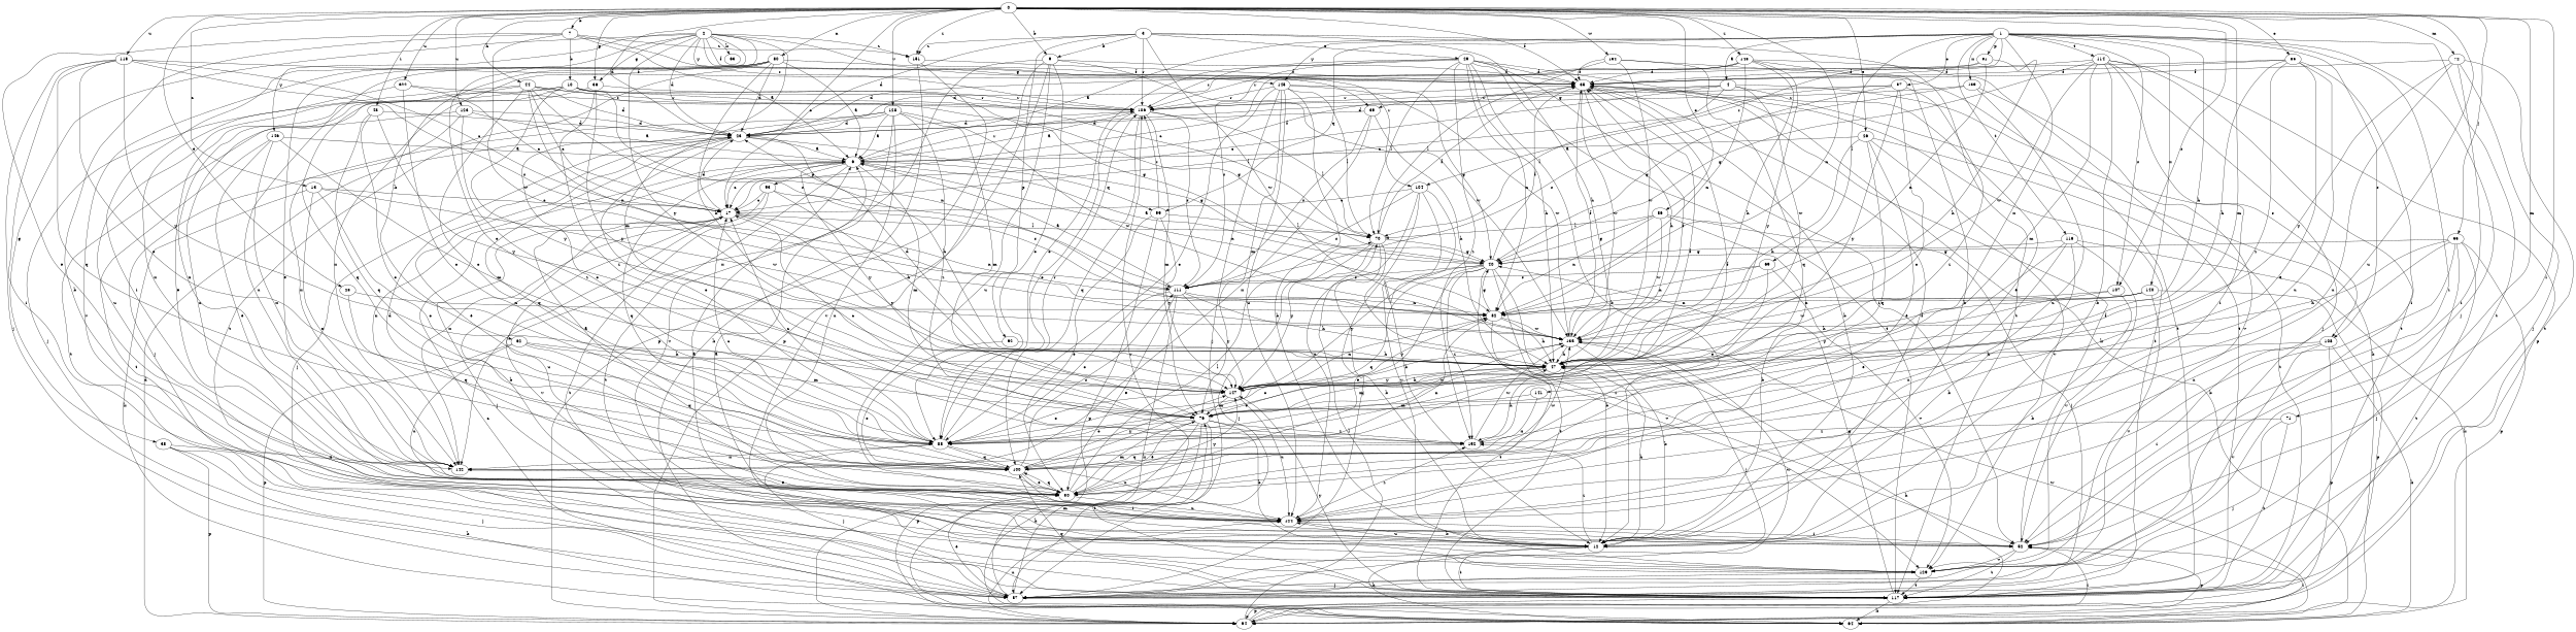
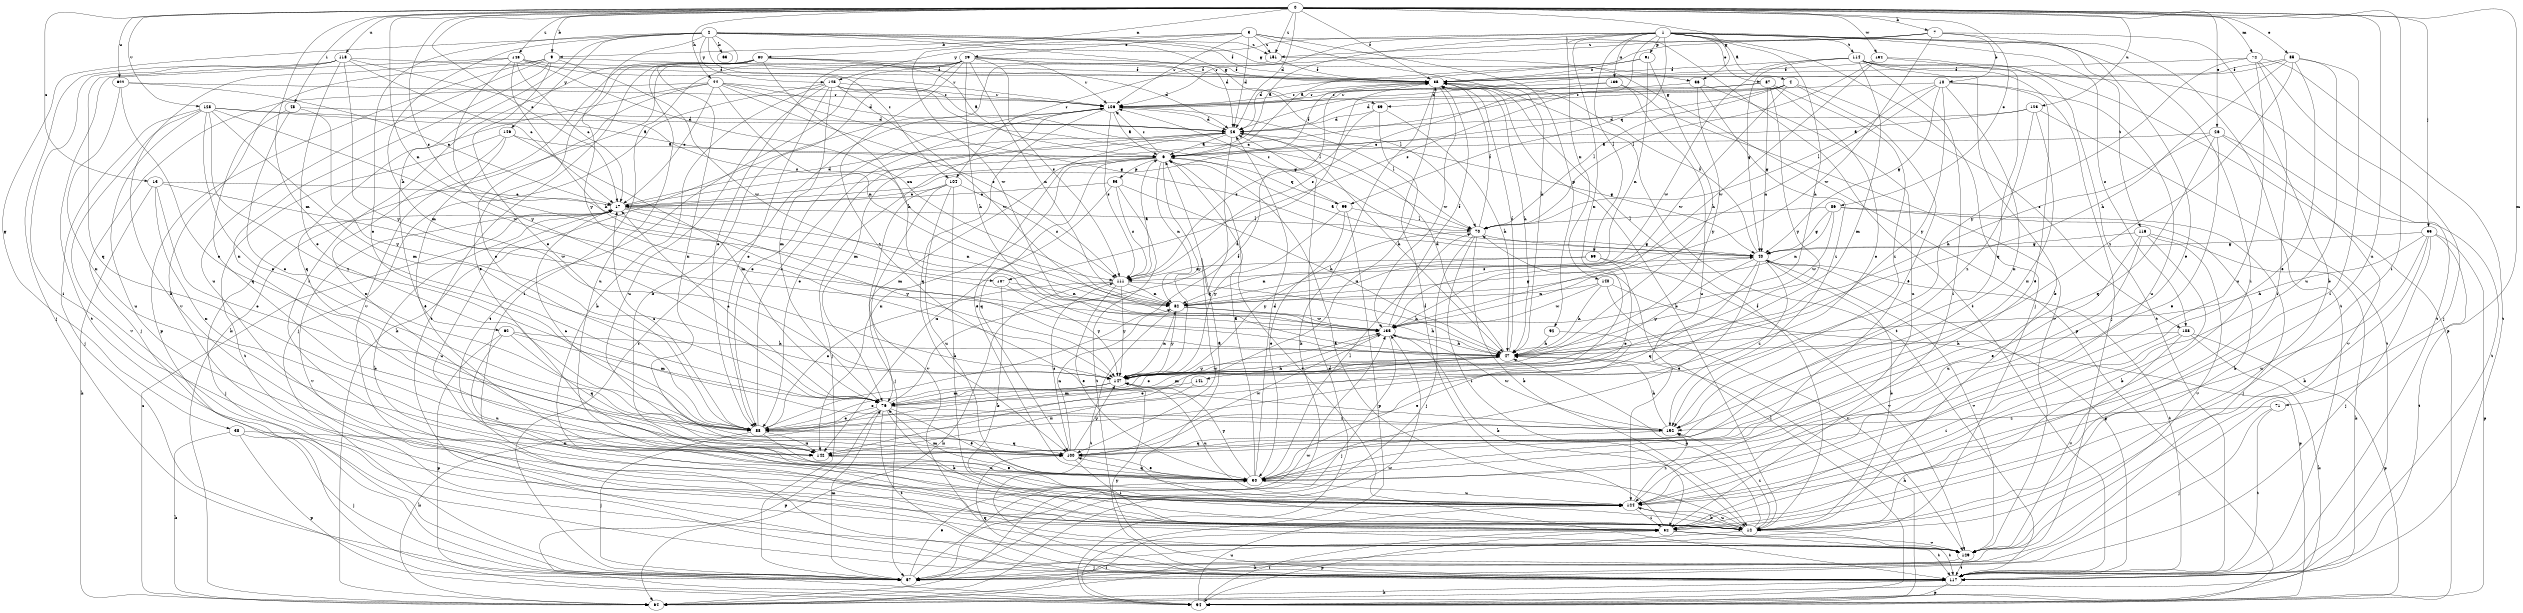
  strict digraph {
    0
    7
    9
    13
    17
    23
    26
-   28
    35
    36
    44
    48
    52
    55
    71
    72
    76
    80
    82
    85
    86
    107
    118
    n24 [label=622]
    123
    124
    128
    134
    148
    151
    6
    106
    135
    30
    10
    12
    88
    142
    94
    129
    64
    57
    147
    70
    47
    100
    40
    117
    152
    111
    1
    4
    69
    87
    91
    99
    104
    108
    114
    116
    139
    140
    141
    145
    39
    93
    2
    38
    62
    63
    146
    3
    29
    92
    0 -> 7 [label=b]
    0 -> 9 [label=b]
    0 -> 13 [label=c]
    0 -> 17 [label=c]
    0 -> 23 [label=d]
    0 -> 26 [label=e]
-   0 -> 28 [label=e]
    0 -> 35 [label=f]
    0 -> 36 [label=g]
    0 -> 44 [label=h]
    0 -> 48 [label=i]
    0 -> 52 [label=i]
    0 -> 55 [label=j]
    0 -> 71 [label=m]
    0 -> 72 [label=m]
    0 -> 76 [label=m]
    0 -> 80 [label=n]
    0 -> 82 [label=n]
    0 -> 85 [label=o]
    0 -> 86 [label=o]
    0 -> 107 [label=s]
    0 -> 118 [label=u]
    0 -> n24 [label=u]
    0 -> 123 [label=u]
    0 -> 124 [label=u]
    0 -> 128 [label=v]
    0 -> 134 [label=w]
    0 -> 148 [label=z]
    0 -> 151 [label=z]
    7 -> 151 [label=z]
    7 -> 6 [label=a]
    7 -> 106 [label=r]
    7 -> 135 [label=w]
    7 -> 30 [label=e]
    7 -> 10 [label=b]
    7 -> 12 [label=b]
    9 -> 35 [label=f]
    9 -> 124 [label=u]
    9 -> 135 [label=w]
    9 -> 88 [label=o]
    9 -> 142 [label=x]
    9 -> 94 [label=p]
    9 -> 129 [label=v]
    13 -> 17 [label=c]
    13 -> 135 [label=w]
    13 -> 88 [label=o]
    13 -> 142 [label=x]
    13 -> 64 [label=k]
    17 -> 23 [label=d]
    17 -> 82 [label=n]
    17 -> 124 [label=u]
    17 -> 12 [label=b]
    17 -> 129 [label=v]
    17 -> 57 [label=j]
    17 -> 147 [label=y]
    17 -> 70 [label=l]
    23 -> 6 [label=a]
    23 -> 30 [label=e]
    23 -> 88 [label=o]
    23 -> 57 [label=j]
    23 -> 47 [label=h]
    23 -> 100 [label=q]
    23 -> 40 [label=g]
    26 -> 6 [label=a]
    26 -> 30 [label=e]
    26 -> 129 [label=v]
    26 -> 47 [label=h]
    26 -> 100 [label=q]
    26 -> 117 [label=t]
-   28 -> 82 [label=n]
-   28 -> 100 [label=q]
    35 -> 106 [label=r]
    35 -> 135 [label=w]
    35 -> 12 [label=b]
    35 -> 64 [label=k]
    35 -> 47 [label=h]
    35 -> 117 [label=t]
    36 -> 124 [label=u]
    36 -> 106 [label=r]
    36 -> 147 [label=y]
    36 -> 152 [label=z]
    44 -> 17 [label=c]
    44 -> 23 [label=d]
    44 -> 82 [label=n]
    44 -> 106 [label=r]
    44 -> 88 [label=o]
    44 -> 57 [label=j]
    44 -> 100 [label=q]
    44 -> 40 [label=g]
    44 -> 111 [label=s]
    48 -> 23 [label=d]
    48 -> 88 [label=o]
    48 -> 147 [label=y]
    48 -> 100 [label=q]
    52 -> 35 [label=f]
    52 -> 6 [label=a]
    52 -> 94 [label=p]
    52 -> 129 [label=v]
    52 -> 117 [label=t]
    55 -> 124 [label=u]
    55 -> 12 [label=b]
    55 -> 94 [label=p]
    55 -> 57 [label=j]
    55 -> 47 [label=h]
    55 -> 40 [label=g]
    55 -> 117 [label=t]
    71 -> 57 [label=j]
    71 -> 117 [label=t]
    71 -> 152 [label=z]
    72 -> 35 [label=f]
    72 -> 52 [label=i]
    72 -> 124 [label=u]
    72 -> 57 [label=j]
    72 -> 147 [label=y]
    72 -> 117 [label=t]
    76 -> 17 [label=c]
    76 -> 35 [label=f]
    76 -> 135 [label=w]
    76 -> 30 [label=e]
    76 -> 12 [label=b]
    76 -> 88 [label=o]
    76 -> 94 [label=p]
    76 -> 64 [label=k]
    76 -> 117 [label=t]
    76 -> 152 [label=z]
    80 -> 23 [label=d]
    80 -> 35 [label=f]
    80 -> 124 [label=u]
    80 -> 6 [label=a]
    80 -> 30 [label=e]
    80 -> 142 [label=x]
    80 -> 129 [label=v]
    80 -> 47 [label=h]
    80 -> 117 [label=t]
    82 -> 135 [label=w]
    82 -> 147 [label=y]
    82 -> 47 [label=h]
    82 -> 40 [label=g]
    82 -> 117 [label=t]
    85 -> 23 [label=d]
    85 -> 35 [label=f]
    85 -> 52 [label=i]
    85 -> 124 [label=u]
    85 -> 30 [label=e]
    85 -> 47 [label=h]
    85 -> 152 [label=z]
    86 -> 82 [label=n]
    86 -> 135 [label=w]
    86 -> 12 [label=b]
    86 -> 57 [label=j]
    86 -> 70 [label=l]
    86 -> 40 [label=g]
    107 -> 82 [label=n]
    107 -> 12 [label=b]
    107 -> 147 [label=y]
    118 -> 17 [label=c]
    118 -> 35 [label=f]
    118 -> 52 [label=i]
    118 -> 88 [label=o]
    118 -> 57 [label=j]
    118 -> 147 [label=y]
    118 -> 100 [label=q]
    118 -> 111 [label=s]
    n24 -> 17 [label=c]
    n24 -> 106 [label=r]
    n24 -> 88 [label=o]
    n24 -> 142 [label=x]
    123 -> 23 [label=d]
    123 -> 6 [label=a]
    123 -> 142 [label=x]
    123 -> 117 [label=t]
    123 -> 152 [label=z]
    124 -> 52 [label=i]
    124 -> 12 [label=b]
    124 -> 152 [label=z]
    128 -> 23 [label=d]
    128 -> 76 [label=m]
    128 -> 124 [label=u]
    128 -> 6 [label=a]
    128 -> 135 [label=w]
    128 -> 88 [label=o]
    128 -> 129 [label=v]
    128 -> 57 [label=j]
    128 -> 152 [label=z]
    134 -> 35 [label=f]
    134 -> 135 [label=w]
    134 -> 70 [label=l]
    134 -> 100 [label=q]
    134 -> 117 [label=t]
    148 -> 17 [label=c]
    148 -> 35 [label=f]
    148 -> 82 [label=n]
    148 -> 106 [label=r]
    148 -> 12 [label=b]
    148 -> 147 [label=y]
    148 -> 47 [label=h]
    148 -> 117 [label=t]
    151 -> 35 [label=f]
    151 -> 94 [label=p]
    151 -> 64 [label=k]
    6 -> 17 [label=c]
    6 -> 35 [label=f]
    6 -> 76 [label=m]
    6 -> 82 [label=n]
    6 -> 106 [label=r]
    6 -> 142 [label=x]
    6 -> 147 [label=y]
    6 -> 100 [label=q]
    6 -> 117 [label=t]
    6 -> 99 [label=q]
    6 -> 93 [label=p]
    106 -> 23 [label=d]
    106 -> 76 [label=m]
    106 -> 6 [label=a]
    106 -> 88 [label=o]
    106 -> 70 [label=l]
    106 -> 100 [label=q]
    106 -> 111 [label=s]
    135 -> 35 [label=f]
    135 -> 12 [label=b]
    135 -> 88 [label=o]
    135 -> 57 [label=j]
    135 -> 47 [label=h]
    30 -> 23 [label=d]
    30 -> 76 [label=m]
    30 -> 124 [label=u]
    30 -> 6 [label=a]
    30 -> 147 [label=y]
    30 -> 70 [label=l]
    30 -> 100 [label=q]
    10 -> 82 [label=n]
    10 -> 124 [label=u]
    10 -> 106 [label=r]
    10 -> 30 [label=e]
    10 -> 142 [label=x]
    10 -> 147 [label=y]
    10 -> 70 [label=l]
    10 -> 40 [label=g]
    12 -> 35 [label=f]
    12 -> 124 [label=u]
    12 -> 6 [label=a]
    12 -> 64 [label=k]
    12 -> 47 [label=h]
    12 -> 117 [label=t]
    12 -> 152 [label=z]
    88 -> 17 [label=c]
    88 -> 35 [label=f]
    88 -> 124 [label=u]
    88 -> 106 [label=r]
    88 -> 142 [label=x]
    88 -> 57 [label=j]
    88 -> 100 [label=q]
    142 -> 30 [label=e]
    94 -> 23 [label=d]
    94 -> 52 [label=i]
    94 -> 124 [label=u]
    94 -> 70 [label=l]
    94 -> 47 [label=h]
    129 -> 57 [label=j]
    129 -> 117 [label=t]
    64 -> 17 [label=c]
    64 -> 52 [label=i]
    64 -> 135 [label=w]
    57 -> 76 [label=m]
    57 -> 106 [label=r]
    57 -> 135 [label=w]
    57 -> 30 [label=e]
    147 -> 76 [label=m]
    147 -> 82 [label=n]
    147 -> 124 [label=u]
    147 -> 88 [label=o]
    147 -> 47 [label=h]
    70 -> 35 [label=f]
    70 -> 52 [label=i]
    70 -> 12 [label=b]
    70 -> 57 [label=j]
    70 -> 147 [label=y]
    70 -> 40 [label=g]
    47 -> 23 [label=d]
    47 -> 35 [label=f]
    47 -> 76 [label=m]
    47 -> 88 [label=o]
    47 -> 147 [label=y]
    100 -> 17 [label=c]
    100 -> 52 [label=i]
    100 -> 82 [label=n]
    100 -> 135 [label=w]
    100 -> 30 [label=e]
    100 -> 147 [label=y]
    100 -> 111 [label=s]
    40 -> 35 [label=f]
    40 -> 6 [label=a]
    40 -> 30 [label=e]
    40 -> 12 [label=b]
    40 -> 129 [label=v]
    40 -> 147 [label=y]
    40 -> 100 [label=q]
    40 -> 117 [label=t]
    40 -> 152 [label=z]
    40 -> 111 [label=s]
    117 -> 94 [label=p]
    117 -> 64 [label=k]
    117 -> 147 [label=y]
    117 -> 100 [label=q]
    117 -> 40 [label=g]
    152 -> 135 [label=w]
    152 -> 47 [label=h]
    152 -> 100 [label=q]
    111 -> 82 [label=n]
    111 -> 6 [label=a]
    111 -> 30 [label=e]
    111 -> 88 [label=o]
    111 -> 64 [label=k]
    111 -> 147 [label=y]
    111 -> 47 [label=h]
    1 -> 52 [label=i]
    1 -> 107 [label=s]
    1 -> 6 [label=a]
    1 -> 57 [label=j]
    1 -> 47 [label=h]
    1 -> 117 [label=t]
    1 -> 4 [label=a]
    1 -> 69 [label=l]
    1 -> 87 [label=o]
    1 -> 91 [label=p]
    1 -> 99 [label=q]
    1 -> 104 [label=r]
    1 -> 108 [label=s]
    1 -> 114 [label=t]
    1 -> 116 [label=t]
    1 -> 139 [label=x]
    1 -> 140 [label=x]
    1 -> 141 [label=x]
    1 -> 145 [label=y]
    4 -> 17 [label=c]
    4 -> 23 [label=d]
    4 -> 135 [label=w]
    4 -> 30 [label=e]
    4 -> 70 [label=l]
    4 -> 108 [label=s]
    4 -> 39 [label=g]
    69 -> 82 [label=n]
    69 -> 88 [label=o]
    69 -> 129 [label=v]
    69 -> 111 [label=s]
    87 -> 17 [label=c]
    87 -> 106 [label=r]
    87 -> 88 [label=o]
    87 -> 147 [label=y]
    87 -> 40 [label=g]
    87 -> 152 [label=z]
    91 -> 23 [label=d]
    91 -> 35 [label=f]
    91 -> 82 [label=n]
    91 -> 47 [label=h]
    99 -> 106 [label=r]
    99 -> 30 [label=e]
    99 -> 94 [label=p]
    99 -> 147 [label=y]
    99 -> 70 [label=l]
    104 -> 17 [label=c]
    104 -> 124 [label=u]
    104 -> 12 [label=b]
    104 -> 129 [label=v]
    104 -> 57 [label=j]
    104 -> 111 [label=s]
    108 -> 52 [label=i]
    108 -> 94 [label=p]
    108 -> 129 [label=v]
    108 -> 64 [label=k]
    108 -> 47 [label=h]
    114 -> 35 [label=f]
    114 -> 52 [label=i]
    114 -> 76 [label=m]
    114 -> 135 [label=w]
    114 -> 12 [label=b]
    114 -> 94 [label=p]
    114 -> 57 [label=j]
    114 -> 40 [label=g]
    114 -> 117 [label=t]
    116 -> 124 [label=u]
    116 -> 30 [label=e]
    116 -> 12 [label=b]
    116 -> 129 [label=v]
    116 -> 64 [label=k]
    116 -> 40 [label=g]
    139 -> 124 [label=u]
    139 -> 106 [label=r]
    139 -> 129 [label=v]
    139 -> 111 [label=s]
    140 -> 82 [label=n]
    140 -> 135 [label=w]
    140 -> 94 [label=p]
    140 -> 129 [label=v]
    140 -> 47 [label=h]
    141 -> 76 [label=m]
    141 -> 142 [label=x]
    145 -> 76 [label=m]
    145 -> 124 [label=u]
    145 -> 106 [label=r]
    145 -> 135 [label=w]
    145 -> 12 [label=b]
    145 -> 88 [label=o]
    145 -> 57 [label=j]
    145 -> 70 [label=l]
    145 -> 40 [label=g]
    39 -> 23 [label=d]
    39 -> 142 [label=x]
    39 -> 47 [label=h]
    39 -> 111 [label=s]
    93 -> 17 [label=c]
    93 -> 142 [label=x]
    93 -> 47 [label=h]
    93 -> 117 [label=t]
    93 -> 111 [label=s]
    2 -> 23 [label=d]
    2 -> 35 [label=f]
    2 -> 36 [label=g]
    2 -> 52 [label=i]
    2 -> 76 [label=m]
    2 -> 151 [label=z]
    2 -> 88 [label=o]
    2 -> 147 [label=y]
    2 -> 104 [label=r]
    2 -> 145 [label=y]
    2 -> 39 [label=g]
    2 -> 38 [label=g]
    2 -> 62 [label=k]
    2 -> 63 [label=k]
    2 -> 146 [label=y]
    38 -> 142 [label=x]
    38 -> 94 [label=p]
    38 -> 64 [label=k]
    38 -> 57 [label=j]
    62 -> 76 [label=m]
    62 -> 124 [label=u]
    62 -> 94 [label=p]
    62 -> 47 [label=h]
    62 -> 100 [label=q]
    146 -> 76 [label=m]
    146 -> 6 [label=a]
    146 -> 30 [label=e]
    146 -> 142 [label=x]
    146 -> 117 [label=t]
    3 -> 9 [label=b]
    3 -> 23 [label=d]
    3 -> 151 [label=z]
    3 -> 106 [label=r]
    3 -> 135 [label=w]
    3 -> 47 [label=h]
    3 -> 117 [label=t]
    3 -> 29 [label=e]
    3 -> 92 [label=p]
    29 -> 35 [label=f]
    29 -> 52 [label=i]
    29 -> 82 [label=n]
    29 -> 106 [label=r]
    29 -> 12 [label=b]
    29 -> 88 [label=o]
    29 -> 64 [label=k]
    29 -> 70 [label=l]
    29 -> 47 [label=h]
    29 -> 117 [label=t]
    29 -> 152 [label=z]
    29 -> 111 [label=s]
    92 -> 30 [label=e]
    92 -> 47 [label=h]
  }
